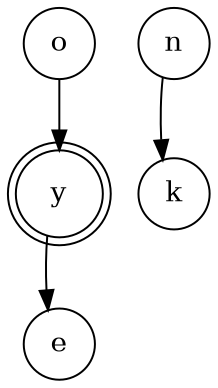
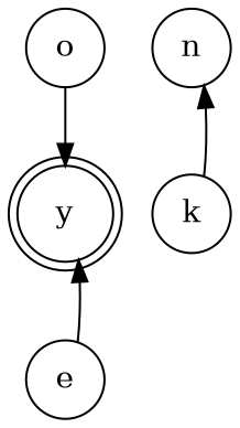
  digraph {
    node [color=black shape=circle]
    y [shape=doublecircle]
    o
    n
    k
    e
    o -> y
-   n -> k
-   y -> e
+   k -> n
+   e -> y
  }
